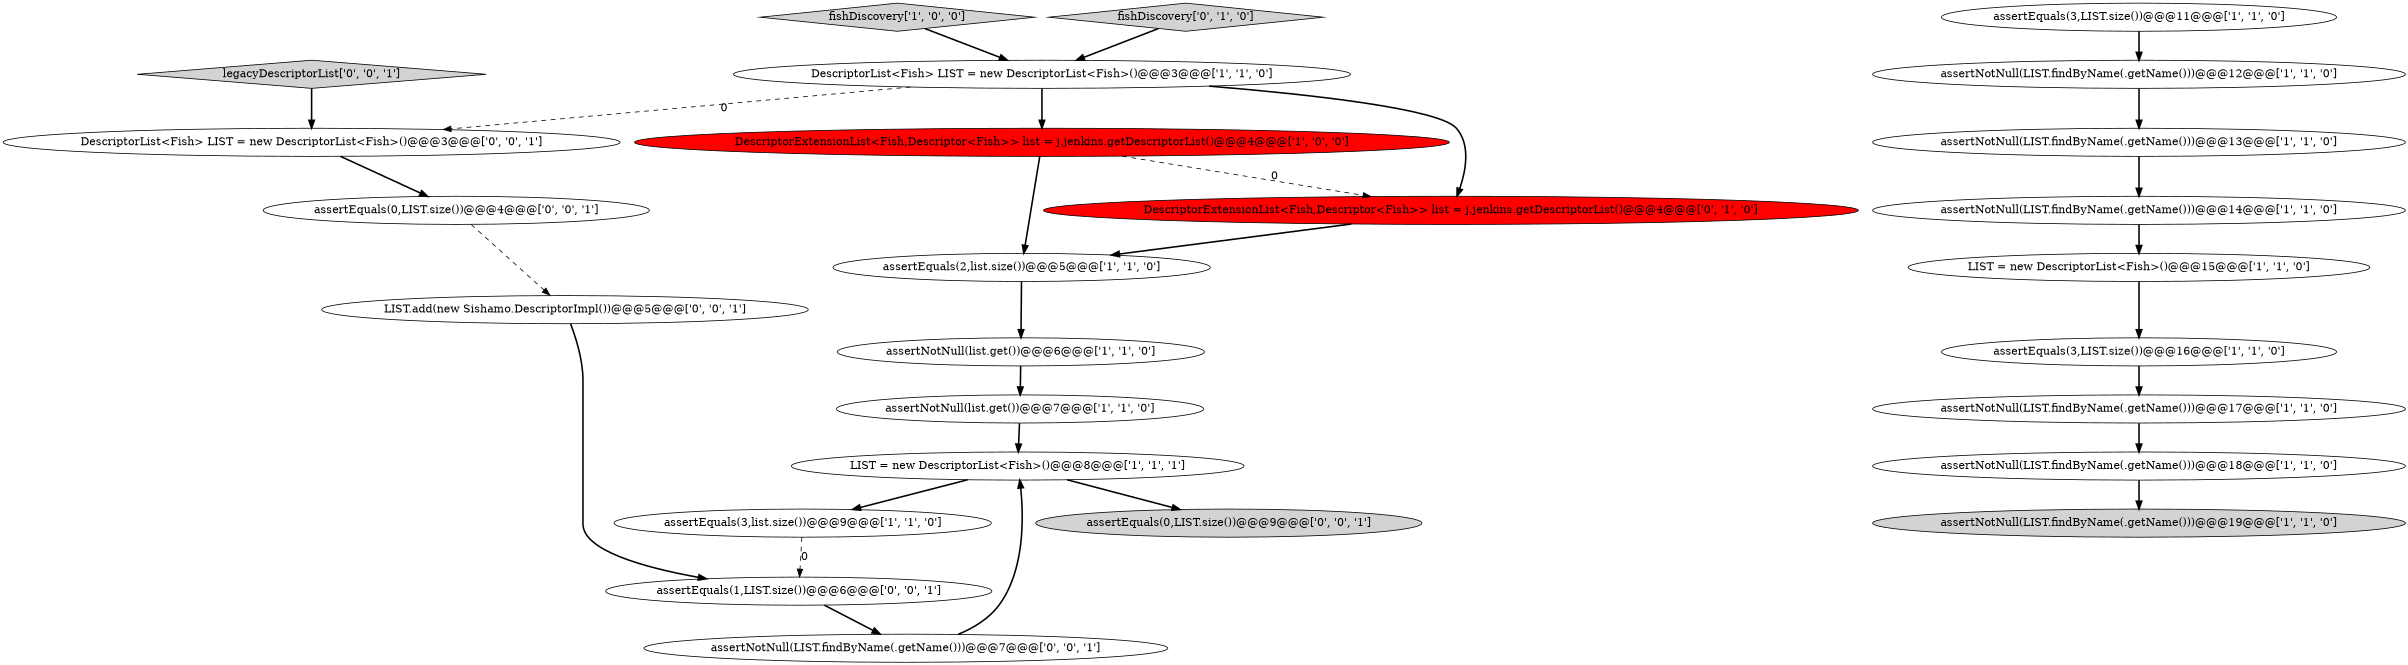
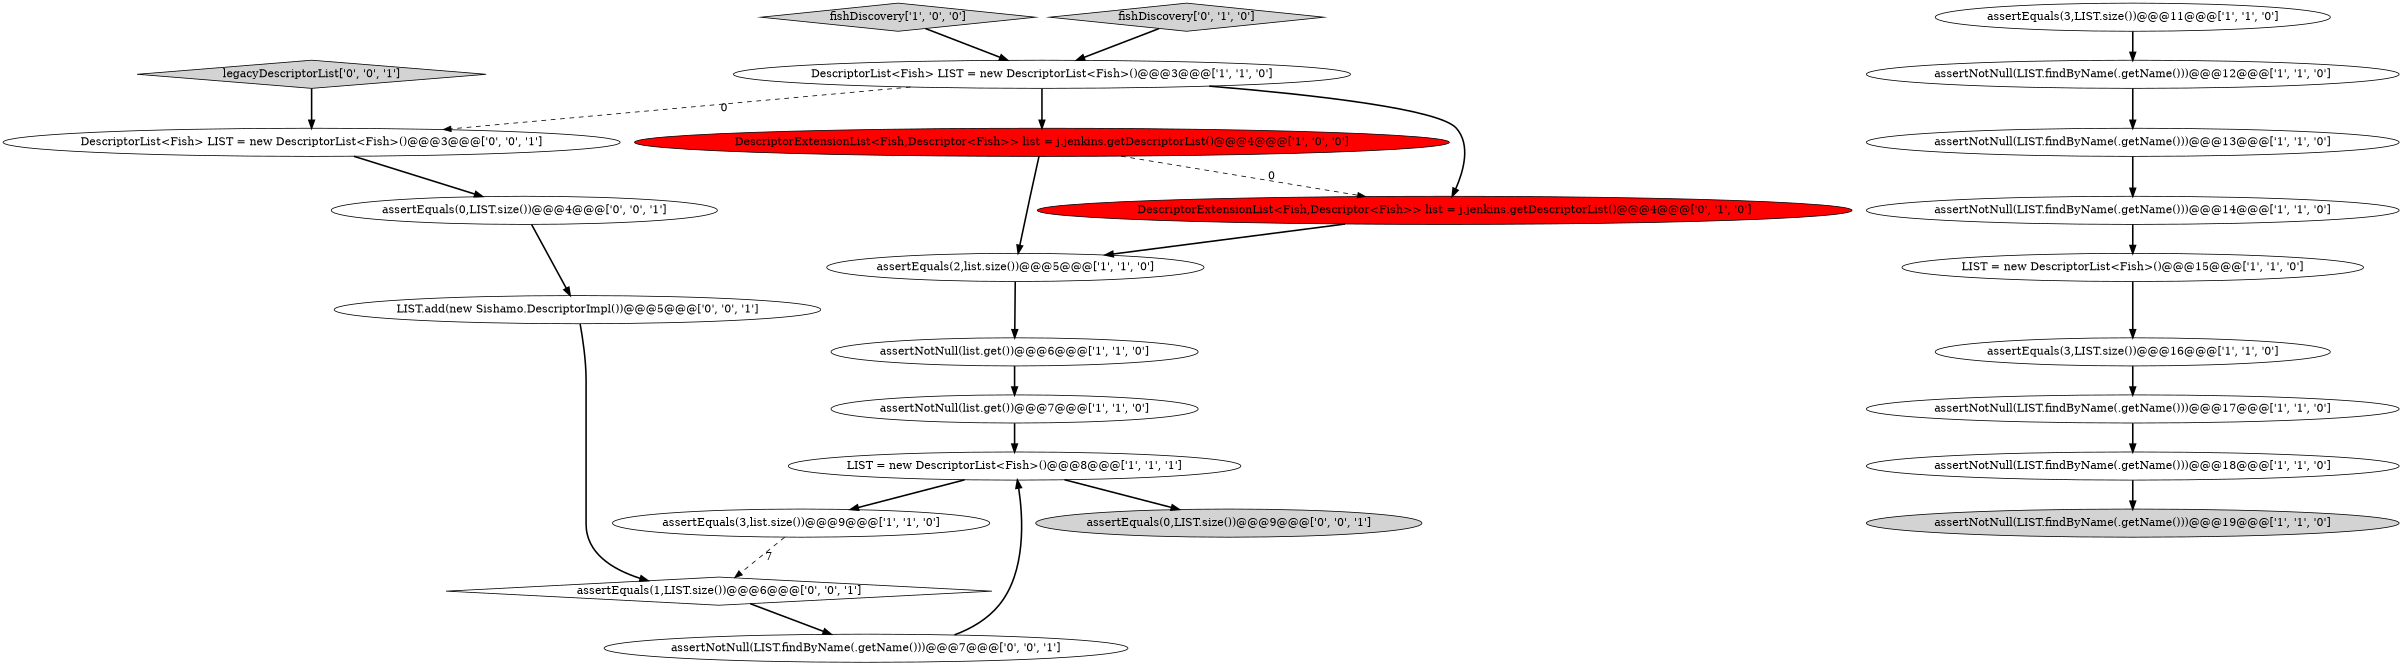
  digraph {
    node [fillcolor=white shape=ellipse style=filled]
    edge [style=bold]
    n1 [label="assertEquals(2,list.size())@@@5@@@['1', '1', '0']"]
    n2 [label="assertNotNull(list.get())@@@6@@@['1', '1', '0']"]
    n3 [label="assertNotNull(list.get())@@@7@@@['1', '1', '0']"]
    n4 [fillcolor=lightgray label="fishDiscovery['1', '0', '0']" shape=diamond]
    n5 [label="DescriptorList<Fish> LIST = new DescriptorList<Fish>()@@@3@@@['1', '1', '0']"]
    n6 [fillcolor=red label="DescriptorExtensionList<Fish,Descriptor<Fish>> list = j.jenkins.getDescriptorList()@@@4@@@['1', '0', '0']"]
    n7 [fillcolor=red label="DescriptorExtensionList<Fish,Descriptor<Fish>> list = j.jenkins.getDescriptorList()@@@4@@@['0', '1', '0']"]
    n8 [label="DescriptorList<Fish> LIST = new DescriptorList<Fish>()@@@3@@@['0', '0', '1']"]
    n9 [label="LIST = new DescriptorList<Fish>()@@@8@@@['1', '1', '1']"]
    n10 [fillcolor=lightgray label="assertEquals(0,LIST.size())@@@9@@@['0', '0', '1']"]
    n11 [label="assertEquals(3,list.size())@@@9@@@['1', '1', '0']"]
-   n12 [label="assertEquals(1,LIST.size())@@@6@@@['0', '0', '1']"]
+   n12 [label="assertEquals(1,LIST.size())@@@6@@@['0', '0', '1']" shape=diamond]
    n13 [label="assertEquals(3,LIST.size())@@@11@@@['1', '1', '0']"]
    n14 [label="assertNotNull(LIST.findByName(.getName()))@@@12@@@['1', '1', '0']"]
    n15 [label="assertNotNull(LIST.findByName(.getName()))@@@17@@@['1', '1', '0']"]
    n16 [label="assertNotNull(LIST.findByName(.getName()))@@@18@@@['1', '1', '0']"]
    n17 [fillcolor=lightgray label="assertNotNull(LIST.findByName(.getName()))@@@19@@@['1', '1', '0']"]
    n18 [label="assertNotNull(LIST.findByName(.getName()))@@@13@@@['1', '1', '0']"]
    n19 [label="assertNotNull(LIST.findByName(.getName()))@@@14@@@['1', '1', '0']"]
    n20 [label="assertEquals(0,LIST.size())@@@4@@@['0', '0', '1']"]
    n21 [label="LIST.add(new Sishamo.DescriptorImpl())@@@5@@@['0', '0', '1']"]
    n22 [label="LIST = new DescriptorList<Fish>()@@@15@@@['1', '1', '0']"]
    n23 [label="assertEquals(3,LIST.size())@@@16@@@['1', '1', '0']"]
    n24 [label="assertNotNull(LIST.findByName(.getName()))@@@7@@@['0', '0', '1']"]
    n25 [fillcolor=lightgray label="fishDiscovery['0', '1', '0']" shape=diamond]
    n26 [fillcolor=lightgray label="legacyDescriptorList['0', '0', '1']" shape=diamond]
    n1 -> n2
    n2 -> n3
    n3 -> n9
    n4 -> n5
    n5 -> n6
    n5 -> n7
    n5 -> n8 [label=0 style=dashed]
    n6 -> n1
    n6 -> n7 [label=0 style=dashed]
    n7 -> n1
    n8 -> n20
    n9 -> n10
    n9 -> n11
-   n11 -> n12 [label=0 style=dashed]
+   n11 -> n12 [label=7 style=dashed]
    n12 -> n24
    n13 -> n14
    n14 -> n18
    n15 -> n16
    n16 -> n17
    n18 -> n19
    n19 -> n22
-   n20 -> n21 [style=dashed]
+   n20 -> n21
    n21 -> n12
    n22 -> n23
    n23 -> n15
    n24 -> n9
    n25 -> n5
    n26 -> n8
  }
